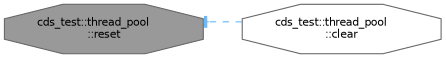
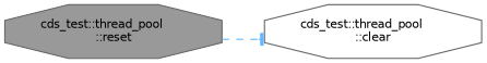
  digraph {
    rankdir=LR
    node [fontname=Helvetica fontsize=10 shape=octagon style=filled]
    n1 [color=gray40 fillcolor=grey60 fontcolor=black height=0.2 label="cds_test::thread_pool\l::reset" width=0.4]
    n2 [color=grey40 fillcolor=white height=0.2 label="cds_test::thread_pool\l::clear" width=0.4]
-   n2 -> n1 [color=steelblue1 fontname=Helvetica fontsize=10 labelfontname=Helvetica labelfontsize=10 style=dashed arrowhead=tee]
+   n1 -> n2 [color=steelblue1 fontname=Helvetica fontsize=10 labelfontname=Helvetica labelfontsize=10 style=dashed arrowhead=tee]
  }
